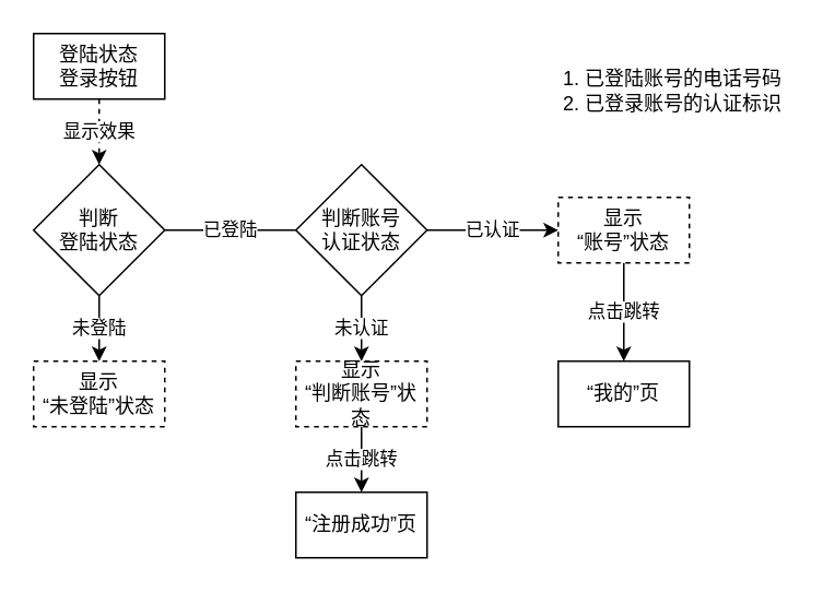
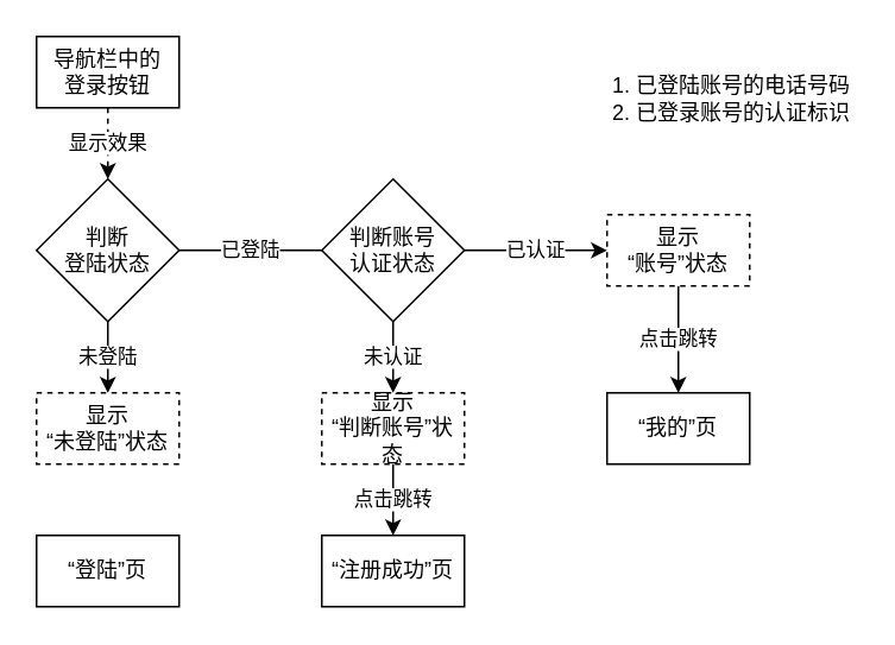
  <mxCell id="0" />
  <mxCell id="1" parent="0" />
  <mxCell id="2" value="显示效果" style="edgeStyle=orthogonalEdgeStyle;rounded=0;orthogonalLoop=1;jettySize=auto;html=1;entryX=0.5;entryY=0;entryDx=0;entryDy=0;dashed=1;" edge="1" parent="1" source="3" target="6"><mxGeometry relative="1" as="geometry" /></mxCell>
- <mxCell id="3" value="登陆状态&lt;br&gt;登录按钮" style="rounded=0;whiteSpace=wrap;html=1;" vertex="1" parent="1"><mxGeometry x="20" y="20" width="80" height="40" as="geometry" /></mxCell>
+ <mxCell id="3" value="导航栏中的&lt;br&gt;登录按钮" style="rounded=0;whiteSpace=wrap;html=1;" vertex="1" parent="1"><mxGeometry x="20" y="20" width="80" height="40" as="geometry" /></mxCell>
  <mxCell id="4" value="未登陆" style="edgeStyle=orthogonalEdgeStyle;rounded=0;orthogonalLoop=1;jettySize=auto;html=1;entryX=0.5;entryY=0;entryDx=0;entryDy=0;" edge="1" parent="1" source="6" target="7"><mxGeometry relative="1" as="geometry" /></mxCell>
  <mxCell id="5" value="已登陆" style="edgeStyle=orthogonalEdgeStyle;rounded=0;orthogonalLoop=1;jettySize=auto;html=1;endArrow=none;" edge="1" parent="1" source="6" target="14"><mxGeometry relative="1" as="geometry" /></mxCell>
  <mxCell id="6" value="判断&lt;br&gt;登陆状态" style="rhombus;whiteSpace=wrap;html=1;" vertex="1" parent="1"><mxGeometry x="20" y="100" width="80" height="80" as="geometry" /></mxCell>
  <mxCell id="7" value="显示&lt;br&gt;“未登陆”状态" style="rounded=0;whiteSpace=wrap;html=1;dashed=1;" vertex="1" parent="1"><mxGeometry x="20" y="220" width="80" height="40" as="geometry" /></mxCell>
+ <mxCell id="8" value="“登陆”页" style="rounded=0;whiteSpace=wrap;html=1;" vertex="1" parent="1"><mxGeometry x="20" y="300" width="80" height="40" as="geometry" /></mxCell>
  <mxCell id="9" value="点击跳转" style="edgeStyle=orthogonalEdgeStyle;rounded=0;orthogonalLoop=1;jettySize=auto;html=1;entryX=0.5;entryY=0;entryDx=0;entryDy=0;" edge="1" parent="1" source="10" target="18"><mxGeometry relative="1" as="geometry" /></mxCell>
  <mxCell id="10" value="显示&lt;br&gt;“账号”状态" style="rounded=0;whiteSpace=wrap;html=1;dashed=1;" vertex="1" parent="1"><mxGeometry x="340" y="120" width="80" height="40" as="geometry" /></mxCell>
  <mxCell id="11" value="1. 已登陆账号的电话号码&lt;br&gt;2. 已登录账号的认证标识" style="text;html=1;strokeColor=none;fillColor=none;align=center;verticalAlign=middle;whiteSpace=wrap;rounded=0;" vertex="1" parent="1"><mxGeometry x="340" y="40" width="140" height="30" as="geometry" /></mxCell>
  <mxCell id="12" value="已认证" style="edgeStyle=orthogonalEdgeStyle;rounded=0;orthogonalLoop=1;jettySize=auto;html=1;entryX=0;entryY=0.5;entryDx=0;entryDy=0;" edge="1" parent="1" source="14" target="10"><mxGeometry relative="1" as="geometry" /></mxCell>
  <mxCell id="13" value="未认证" style="edgeStyle=orthogonalEdgeStyle;rounded=0;orthogonalLoop=1;jettySize=auto;html=1;entryX=0.5;entryY=0;entryDx=0;entryDy=0;" edge="1" parent="1" source="14" target="16"><mxGeometry relative="1" as="geometry" /></mxCell>
  <mxCell id="14" value="判断账号&lt;br&gt;认证状态" style="rhombus;whiteSpace=wrap;html=1;" vertex="1" parent="1"><mxGeometry x="180" y="100" width="80" height="80" as="geometry" /></mxCell>
  <mxCell id="15" value="点击跳转" style="edgeStyle=orthogonalEdgeStyle;rounded=0;orthogonalLoop=1;jettySize=auto;html=1;entryX=0.5;entryY=0;entryDx=0;entryDy=0;" edge="1" parent="1" source="16" target="17"><mxGeometry relative="1" as="geometry" /></mxCell>
  <mxCell id="16" value="显示&lt;br&gt;“判断账号”状态" style="rounded=0;whiteSpace=wrap;html=1;dashed=1;" vertex="1" parent="1"><mxGeometry x="180" y="220" width="80" height="40" as="geometry" /></mxCell>
  <mxCell id="17" value="“注册成功”页" style="rounded=0;whiteSpace=wrap;html=1;" vertex="1" parent="1"><mxGeometry x="180" y="300" width="80" height="40" as="geometry" /></mxCell>
  <mxCell id="18" value="“我的”页" style="rounded=0;whiteSpace=wrap;html=1;" vertex="1" parent="1"><mxGeometry x="340" y="220" width="80" height="40" as="geometry" /></mxCell>
